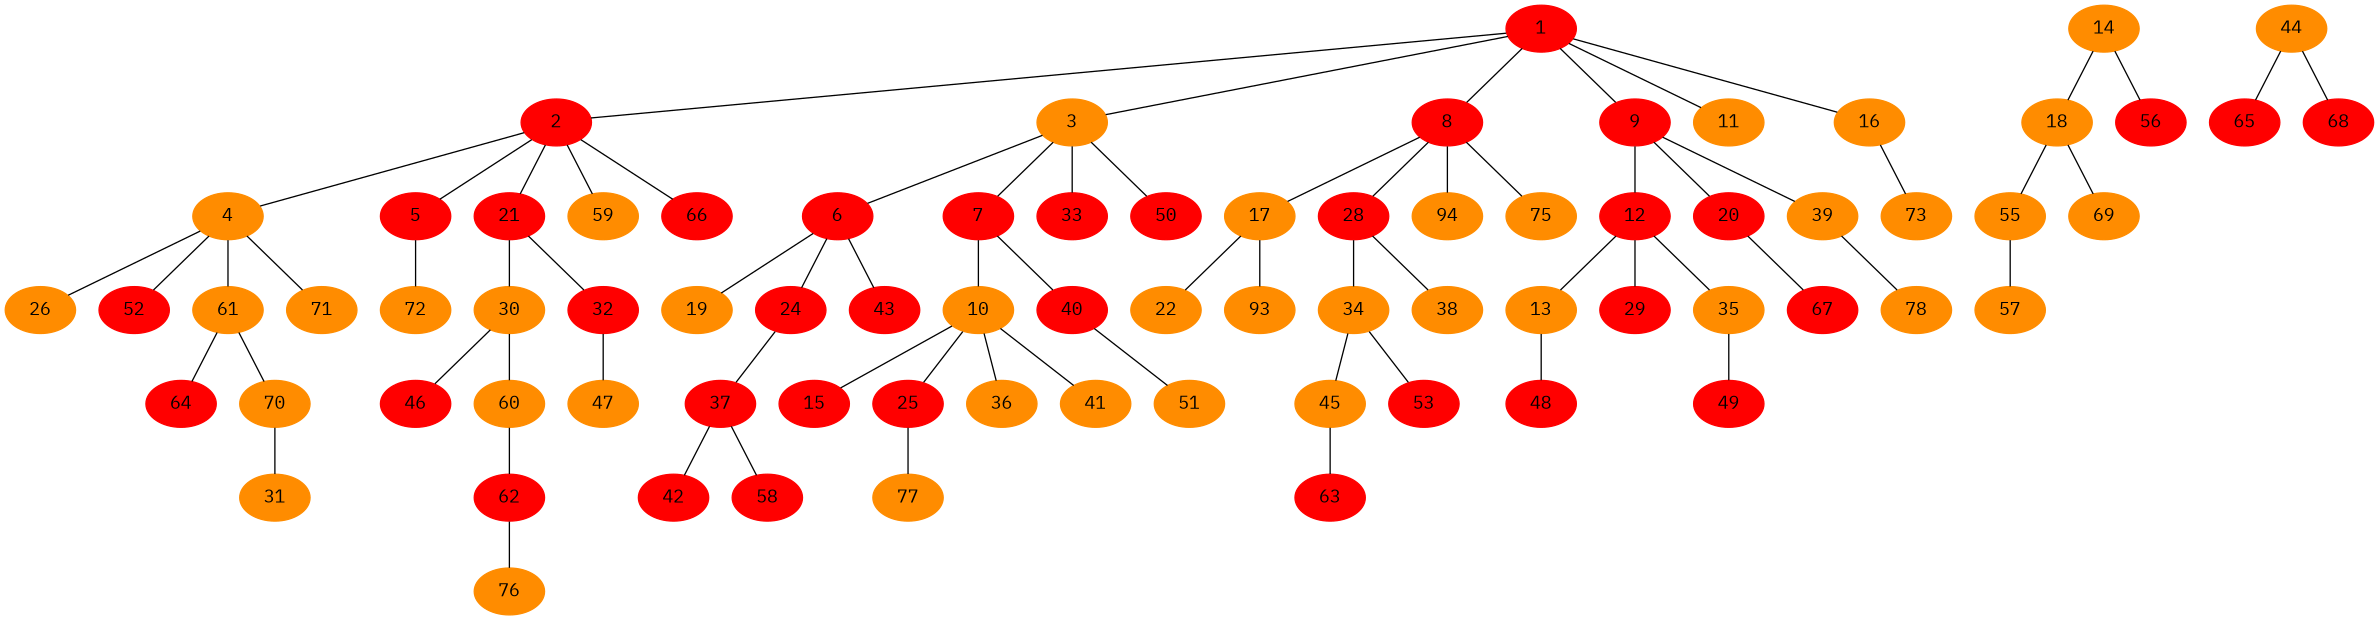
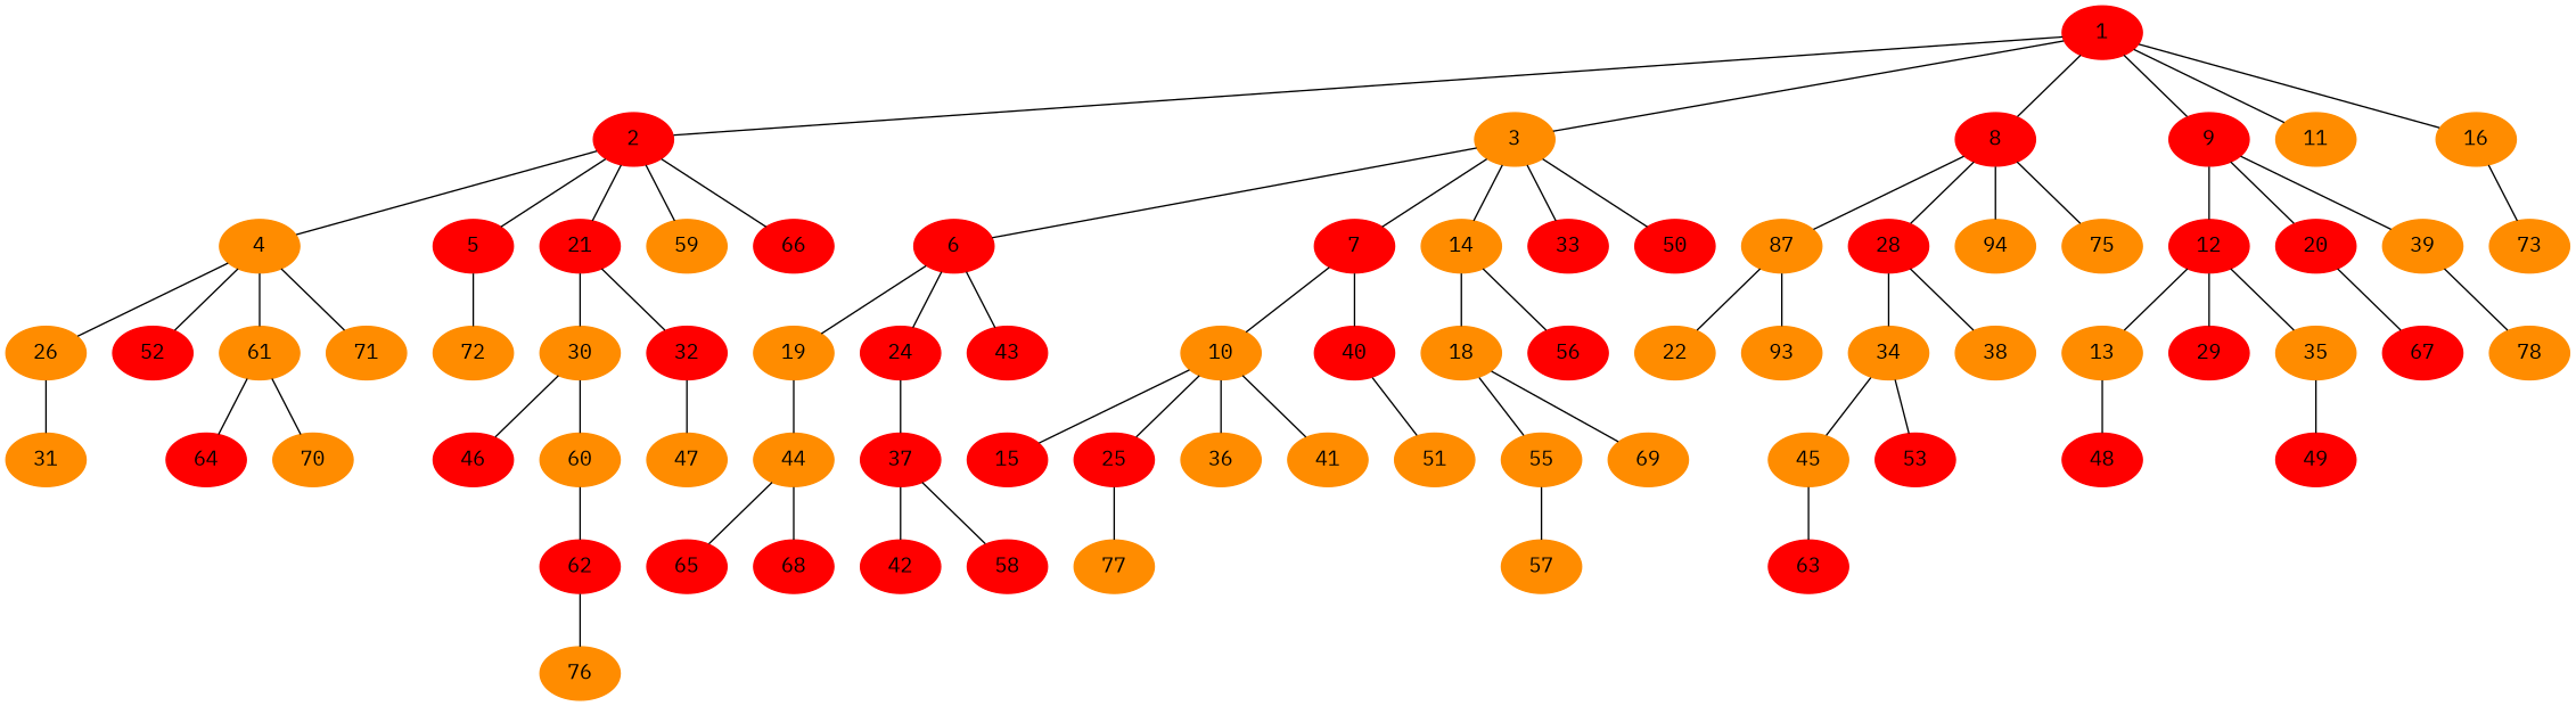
  graph {
    fontname="IBM Plex Mono"
    node [color=darkorange fontname="IBM Plex Mono" style=filled]
    edge [fontname="IBM Plex Mono"]
    1 [color=red]
    2 [color=red]
    3
    8 [color=red]
    9 [color=red]
    11
    16
    4
    5 [color=red]
    21 [color=red]
    59
    66 [color=red]
    6 [color=red]
    7 [color=red]
    14
    33 [color=red]
    50 [color=red]
-   17
+   17 [label=87]
    28 [color=red]
    n20 [label=94]
    75
    12 [color=red]
    20 [color=red]
    39
    73
    26
    52 [color=red]
    61
    71
    72
    30
    32 [color=red]
    19
    24 [color=red]
    43 [color=red]
    10
    40 [color=red]
    18
    56 [color=red]
    31
    64 [color=red]
    70
    44
    37 [color=red]
    15 [color=red]
    25 [color=red]
    36
    41
    51
    22
    n51 [label=93]
    34
    38
    13
    29 [color=red]
    35
    67 [color=red]
    n58 [label=78]
    n59 [label=77]
    48 [color=red]
    49 [color=red]
    55
    69
    57
    65 [color=red]
    68 [color=red]
    46 [color=red]
    60
    47
    42 [color=red]
    58 [color=red]
    45
    53 [color=red]
    62 [color=red]
    63 [color=red]
    76
    1 -- 2
    1 -- 3
    1 -- 8
    1 -- 9
    1 -- 11
    1 -- 16
    2 -- 4
    2 -- 5
    2 -- 21
    2 -- 59
    2 -- 66
    3 -- 6
    3 -- 7
+   3 -- 14
    3 -- 33
    3 -- 50
    8 -- 17
    8 -- 28
    8 -- n20
    8 -- 75
    9 -- 12
    9 -- 20
    9 -- 39
    16 -- 73
    4 -- 26
    4 -- 52
    4 -- 61
    4 -- 71
    5 -- 72
    21 -- 30
    21 -- 32
    6 -- 19
    6 -- 24
    6 -- 43
    7 -- 10
    7 -- 40
    14 -- 18
    14 -- 56
    17 -- 22
    17 -- n51
    28 -- 34
    28 -- 38
    12 -- 13
    12 -- 29
    12 -- 35
    20 -- 67
    39 -- n58
-   70 -- 31
+   26 -- 31
    61 -- 64
    61 -- 70
    30 -- 46
    30 -- 60
    32 -- 47
+   19 -- 44
    24 -- 37
    10 -- 15
    10 -- 25
    10 -- 36
    10 -- 41
    40 -- 51
    18 -- 55
    18 -- 69
    44 -- 65
    44 -- 68
    37 -- 42
    37 -- 58
    25 -- n59
    34 -- 45
    34 -- 53
    13 -- 48
    35 -- 49
    55 -- 57
    60 -- 62
    45 -- 63
    62 -- 76
  }
